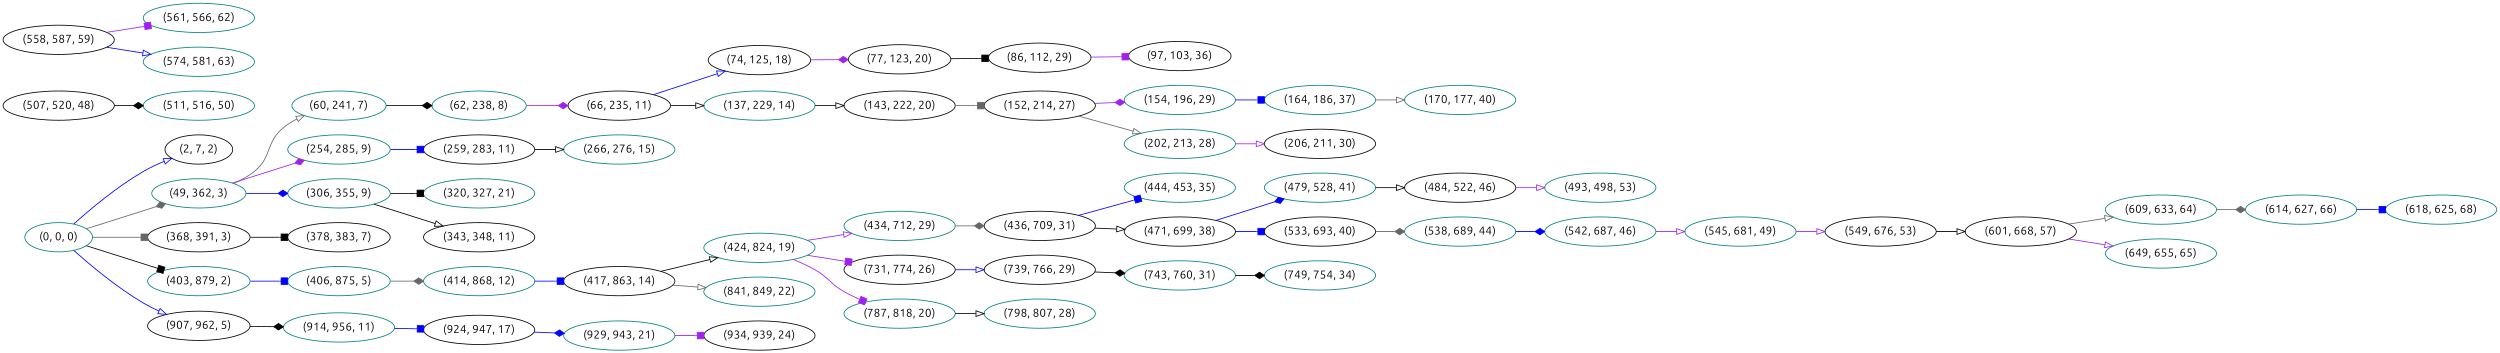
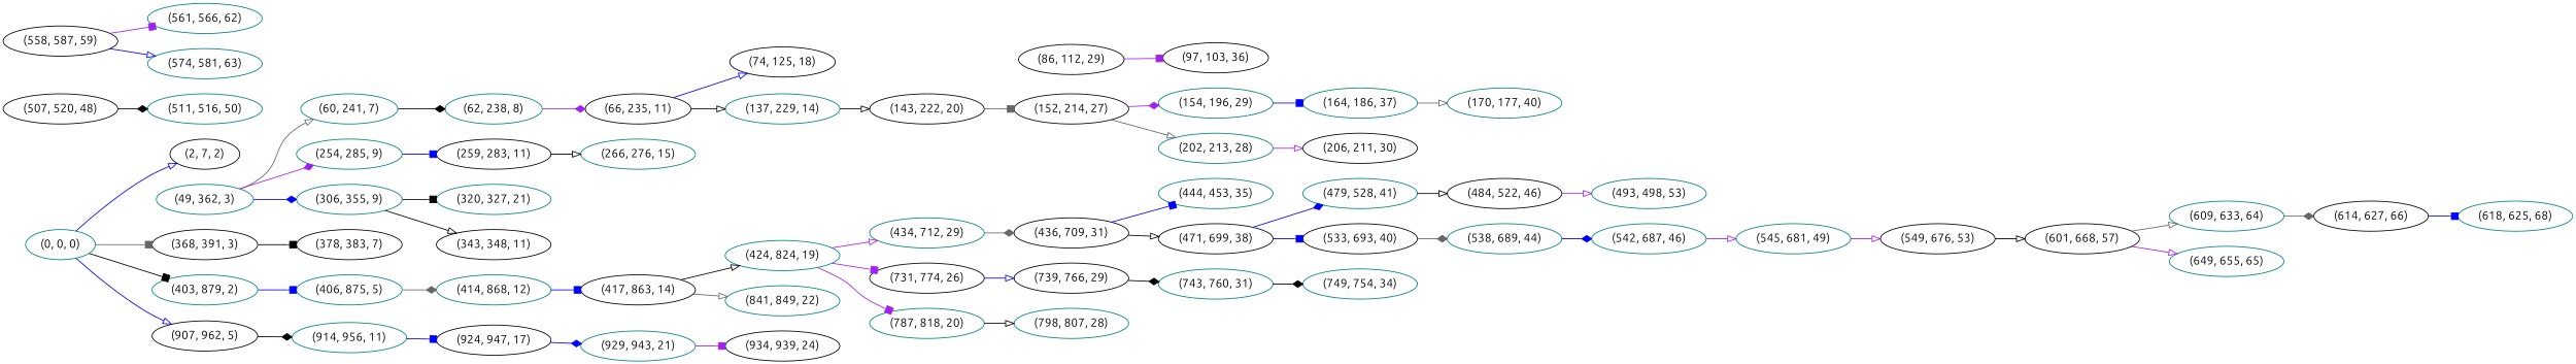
  digraph {
    fontname=Ubuntu
    rankdir=LR
    node [color=teal fontname=Ubuntu]
    edge [arrowhead=onormal color=black fontname=Ubuntu]
    "(2, 7, 2)" [color=black]
    "(0, 0, 0)"
    "(49, 362, 3)"
    "(368, 391, 3)" [color=black]
    "(403, 879, 2)"
    "(907, 962, 5)" [color=black]
    "(60, 241, 7)"
    "(254, 285, 9)"
    "(306, 355, 9)"
    "(378, 383, 7)" [color=black]
    "(406, 875, 5)"
    "(914, 956, 11)"
    "(62, 238, 8)"
    "(259, 283, 11)" [color=black]
    "(320, 327, 21)"
    "(343, 348, 11)" [color=black]
    "(66, 235, 11)" [color=black]
    "(74, 125, 18)" [color=black]
    "(137, 229, 14)"
-   "(77, 123, 20)" [color=black]
    "(143, 222, 20)" [color=black]
    "(86, 112, 29)" [color=black]
    "(97, 103, 36)" [color=black]
    "(152, 214, 27)" [color=black]
    "(154, 196, 29)"
    "(202, 213, 28)"
    "(164, 186, 37)"
    "(206, 211, 30)" [color=black]
    "(170, 177, 40)"
    "(266, 276, 15)"
    "(414, 868, 12)"
    "(417, 863, 14)" [color=black]
    "(424, 824, 19)"
    "(841, 849, 22)"
    "(434, 712, 29)"
    "(731, 774, 26)" [color=black]
    "(787, 818, 20)"
    "(436, 709, 31)" [color=black]
    "(739, 766, 29)" [color=black]
    "(798, 807, 28)"
    "(444, 453, 35)"
    "(471, 699, 38)" [color=black]
    "(479, 528, 41)"
    "(533, 693, 40)" [color=black]
    "(484, 522, 46)" [color=black]
    "(538, 689, 44)"
    "(493, 498, 53)"
    "(507, 520, 48)" [color=black]
    "(511, 516, 50)"
    "(542, 687, 46)"
    "(545, 681, 49)"
    "(549, 676, 53)" [color=black]
    "(601, 668, 57)" [color=black]
    "(558, 587, 59)" [color=black]
    "(561, 566, 62)"
    "(574, 581, 63)"
    "(609, 633, 64)"
    "(649, 655, 65)"
-   "(614, 627, 66)"
+   "(614, 627, 66)" [color=black]
    "(618, 625, 68)"
    "(743, 760, 31)"
    "(749, 754, 34)"
    "(924, 947, 17)" [color=black]
    "(929, 943, 21)"
    "(934, 939, 24)" [color=black]
    "(0, 0, 0)" -> "(2, 7, 2)" [color=blue]
-   "(0, 0, 0)" -> "(49, 362, 3)" [arrowhead=diamond color=gray40]
    "(0, 0, 0)" -> "(368, 391, 3)" [arrowhead=box color=gray40]
    "(0, 0, 0)" -> "(403, 879, 2)" [arrowhead=box]
    "(0, 0, 0)" -> "(907, 962, 5)" [color=blue]
    "(49, 362, 3)" -> "(60, 241, 7)" [color=gray40]
    "(49, 362, 3)" -> "(254, 285, 9)" [arrowhead=diamond color=purple]
    "(49, 362, 3)" -> "(306, 355, 9)" [arrowhead=diamond color=blue]
    "(368, 391, 3)" -> "(378, 383, 7)" [arrowhead=box]
    "(403, 879, 2)" -> "(406, 875, 5)" [arrowhead=box color=blue]
    "(907, 962, 5)" -> "(914, 956, 11)" [arrowhead=diamond]
    "(60, 241, 7)" -> "(62, 238, 8)" [arrowhead=diamond]
    "(254, 285, 9)" -> "(259, 283, 11)" [arrowhead=box color=blue]
    "(306, 355, 9)" -> "(320, 327, 21)" [arrowhead=box]
    "(306, 355, 9)" -> "(343, 348, 11)"
    "(406, 875, 5)" -> "(414, 868, 12)" [arrowhead=diamond color=gray40]
    "(914, 956, 11)" -> "(924, 947, 17)" [arrowhead=box color=blue]
    "(62, 238, 8)" -> "(66, 235, 11)" [arrowhead=diamond color=purple]
    "(259, 283, 11)" -> "(266, 276, 15)"
    "(66, 235, 11)" -> "(74, 125, 18)" [color=blue]
    "(66, 235, 11)" -> "(137, 229, 14)"
-   "(74, 125, 18)" -> "(77, 123, 20)" [arrowhead=diamond color=purple]
    "(137, 229, 14)" -> "(143, 222, 20)"
-   "(77, 123, 20)" -> "(86, 112, 29)" [arrowhead=box]
    "(143, 222, 20)" -> "(152, 214, 27)" [arrowhead=box color=gray40]
    "(86, 112, 29)" -> "(97, 103, 36)" [arrowhead=box color=purple]
    "(152, 214, 27)" -> "(154, 196, 29)" [arrowhead=diamond color=purple]
    "(152, 214, 27)" -> "(202, 213, 28)" [color=gray40]
    "(154, 196, 29)" -> "(164, 186, 37)" [arrowhead=box color=blue]
    "(202, 213, 28)" -> "(206, 211, 30)" [color=purple]
    "(164, 186, 37)" -> "(170, 177, 40)" [color=gray40]
    "(414, 868, 12)" -> "(417, 863, 14)" [arrowhead=box color=blue]
    "(417, 863, 14)" -> "(424, 824, 19)"
    "(417, 863, 14)" -> "(841, 849, 22)" [color=gray40]
    "(424, 824, 19)" -> "(434, 712, 29)" [color=purple]
    "(424, 824, 19)" -> "(731, 774, 26)" [arrowhead=box color=purple]
    "(424, 824, 19)" -> "(787, 818, 20)" [arrowhead=box color=purple]
    "(434, 712, 29)" -> "(436, 709, 31)" [arrowhead=diamond color=gray40]
    "(731, 774, 26)" -> "(739, 766, 29)" [color=blue]
    "(787, 818, 20)" -> "(798, 807, 28)"
    "(436, 709, 31)" -> "(444, 453, 35)" [arrowhead=box color=blue]
    "(436, 709, 31)" -> "(471, 699, 38)"
    "(739, 766, 29)" -> "(743, 760, 31)" [arrowhead=diamond]
    "(471, 699, 38)" -> "(479, 528, 41)" [arrowhead=diamond color=blue]
    "(471, 699, 38)" -> "(533, 693, 40)" [arrowhead=box color=blue]
    "(479, 528, 41)" -> "(484, 522, 46)"
    "(533, 693, 40)" -> "(538, 689, 44)" [arrowhead=diamond color=gray40]
    "(484, 522, 46)" -> "(493, 498, 53)" [color=purple]
    "(538, 689, 44)" -> "(542, 687, 46)" [arrowhead=diamond color=blue]
    "(507, 520, 48)" -> "(511, 516, 50)" [arrowhead=diamond]
    "(542, 687, 46)" -> "(545, 681, 49)" [color=purple]
    "(545, 681, 49)" -> "(549, 676, 53)" [color=purple]
    "(549, 676, 53)" -> "(601, 668, 57)"
    "(601, 668, 57)" -> "(609, 633, 64)" [color=gray40]
    "(601, 668, 57)" -> "(649, 655, 65)" [color=purple]
    "(558, 587, 59)" -> "(561, 566, 62)" [arrowhead=box color=purple]
    "(558, 587, 59)" -> "(574, 581, 63)" [color=blue]
    "(609, 633, 64)" -> "(614, 627, 66)" [arrowhead=diamond color=gray40]
    "(614, 627, 66)" -> "(618, 625, 68)" [arrowhead=box color=blue]
    "(743, 760, 31)" -> "(749, 754, 34)" [arrowhead=diamond]
    "(924, 947, 17)" -> "(929, 943, 21)" [arrowhead=diamond color=blue]
    "(929, 943, 21)" -> "(934, 939, 24)" [arrowhead=box color=purple]
  }
